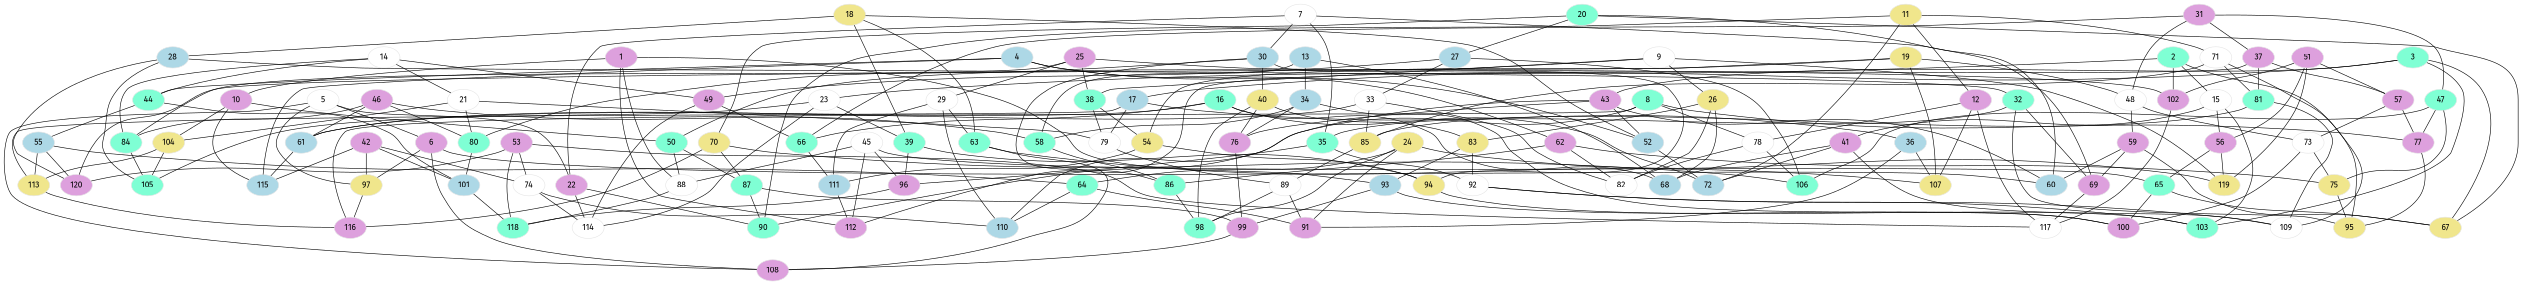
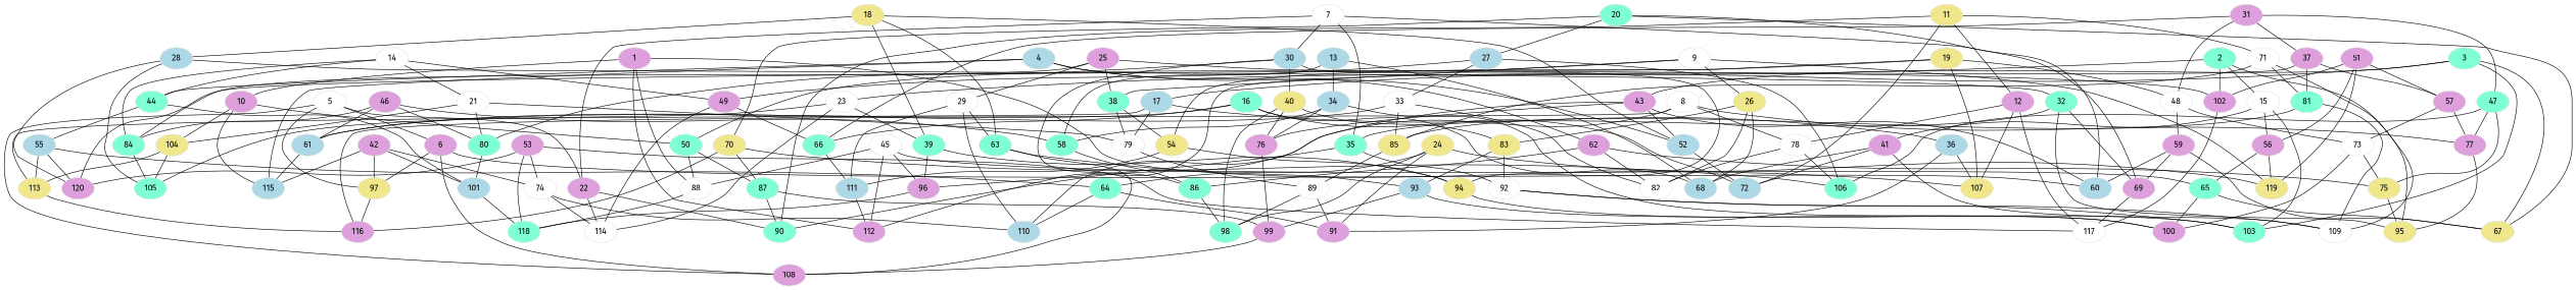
  graph {
    fontname="Fira Sans"
    node [color=gray90 fillcolor=plum fontname="Fira Sans" style=filled]
    edge [fontname="Fira Sans"]
    1
    10
    88 [fillcolor=white]
    93 [fillcolor=lightblue]
    112
    115 [fillcolor=lightblue]
    50 [fillcolor=aquamarine]
    104 [fillcolor=khaki]
    118 [fillcolor=aquamarine]
    100
    99
    2 [fillcolor=aquamarine]
    15 [fillcolor=white]
    23 [fillcolor=white]
    95 [fillcolor=khaki]
    102
    103 [fillcolor=aquamarine]
    41
    56
    39 [fillcolor=aquamarine]
    114 [fillcolor=white]
    105 [fillcolor=aquamarine]
    117 [fillcolor=white]
    3 [fillcolor=aquamarine]
    17 [fillcolor=lightblue]
    43
    67 [fillcolor=khaki]
    36 [fillcolor=lightblue]
    79 [fillcolor=white]
    113 [fillcolor=khaki]
    52 [fillcolor=lightblue]
    60 [fillcolor=lightblue]
    110 [fillcolor=lightblue]
    76
    4 [fillcolor=lightblue]
    44 [fillcolor=aquamarine]
    62
    101 [fillcolor=lightblue]
    55 [fillcolor=lightblue]
    72 [fillcolor=lightblue]
    82 [fillcolor=white]
    86 [fillcolor=aquamarine]
    75 [fillcolor=khaki]
    5 [fillcolor=white]
    6
    22
    97 [fillcolor=khaki]
    108
    90 [fillcolor=aquamarine]
    116
    7 [fillcolor=white]
    30 [fillcolor=lightblue]
    35 [fillcolor=aquamarine]
    69
    40 [fillcolor=khaki]
    80 [fillcolor=aquamarine]
    94 [fillcolor=khaki]
    92 [fillcolor=white]
    96
-   8 [fillcolor=aquamarine]
+   8 [fillcolor=white]
    77
    78 [fillcolor=white]
    106 [fillcolor=aquamarine]
    9 [fillcolor=white]
    26 [fillcolor=khaki]
    38 [fillcolor=aquamarine]
    119 [fillcolor=khaki]
    68 [fillcolor=lightblue]
    83 [fillcolor=khaki]
    54 [fillcolor=khaki]
    87 [fillcolor=aquamarine]
    11 [fillcolor=khaki]
    12
    71 [fillcolor=white]
    107 [fillcolor=khaki]
    85 [fillcolor=khaki]
    81 [fillcolor=aquamarine]
    109 [fillcolor=white]
    13 [fillcolor=lightblue]
    34 [fillcolor=lightblue]
    58 [fillcolor=aquamarine]
    98 [fillcolor=aquamarine]
    14 [fillcolor=white]
    21 [fillcolor=white]
    49
    84 [fillcolor=aquamarine]
    66 [fillcolor=aquamarine]
    65 [fillcolor=aquamarine]
    16 [fillcolor=aquamarine]
    61 [fillcolor=lightblue]
    111 [fillcolor=lightblue]
    91
    89 [fillcolor=white]
    18 [fillcolor=khaki]
    28 [fillcolor=lightblue]
    63 [fillcolor=aquamarine]
    120
    32 [fillcolor=aquamarine]
    19 [fillcolor=khaki]
    48 [fillcolor=white]
    59
    73 [fillcolor=white]
    20 [fillcolor=aquamarine]
    27 [fillcolor=lightblue]
    70 [fillcolor=khaki]
    33 [fillcolor=white]
    24 [fillcolor=khaki]
    64 [fillcolor=aquamarine]
    25
    29 [fillcolor=white]
    31
    37
    47 [fillcolor=aquamarine]
    57
    42
    74 [fillcolor=white]
    45 [fillcolor=white]
    46
    51
    53
    1 -- 10
    1 -- 88
    1 -- 93
    1 -- 112
    10 -- 115
    10 -- 50
    10 -- 104
    88 -- 118
    93 -- 100
    93 -- 99
    50 -- 88
    50 -- 87
    104 -- 105
    104 -- 113
    99 -- 108
    2 -- 15
    2 -- 23
    2 -- 95
    2 -- 102
    15 -- 103
    15 -- 41
    15 -- 56
    23 -- 39
    23 -- 114
    23 -- 105
    102 -- 117
    41 -- 72
    41 -- 68
    41 -- 109
    56 -- 119
    56 -- 65
    39 -- 94
    39 -- 96
    3 -- 103
    3 -- 17
    3 -- 43
    3 -- 67
    17 -- 36
    17 -- 79
    17 -- 113
    43 -- 52
    43 -- 60
    43 -- 110
    43 -- 76
    36 -- 107
    36 -- 91
    79 -- 89
    113 -- 116
    52 -- 72
    76 -- 99
    4 -- 115
    4 -- 52
    4 -- 44
    4 -- 62
    44 -- 101
    44 -- 55
    62 -- 82
    62 -- 86
    62 -- 75
    101 -- 118
    55 -- 113
    55 -- 120
    55 -- 64
    86 -- 98
    75 -- 95
    5 -- 6
    5 -- 22
    5 -- 97
    5 -- 108
    6 -- 60
    6 -- 97
    6 -- 108
    22 -- 114
    22 -- 90
    97 -- 116
    7 -- 22
    7 -- 30
    7 -- 35
    7 -- 69
    30 -- 86
    30 -- 40
    30 -- 80
    30 -- 94
    35 -- 92
    35 -- 96
    69 -- 117
    40 -- 76
    40 -- 83
    40 -- 98
    80 -- 101
    94 -- 103
    92 -- 103
    92 -- 109
    96 -- 118
    8 -- 90
    8 -- 116
    8 -- 77
    8 -- 78
    77 -- 95
    78 -- 82
    78 -- 106
    9 -- 50
    9 -- 26
    9 -- 38
    9 -- 119
    26 -- 82
    26 -- 68
    26 -- 83
    38 -- 79
    38 -- 54
    83 -- 93
    83 -- 92
    54 -- 94
    54 -- 111
    87 -- 99
    87 -- 90
    11 -- 72
    11 -- 90
    11 -- 12
    11 -- 71
    12 -- 117
    12 -- 78
    12 -- 107
    71 -- 85
    71 -- 81
    71 -- 109
    85 -- 89
    81 -- 85
    81 -- 109
    13 -- 68
    13 -- 34
    13 -- 58
    34 -- 100
    34 -- 76
    34 -- 58
    58 -- 86
    14 -- 44
    14 -- 21
    14 -- 49
    14 -- 84
    21 -- 104
    21 -- 79
    21 -- 80
    49 -- 114
    49 -- 66
    84 -- 105
    66 -- 111
    65 -- 100
    65 -- 67
    16 -- 72
    16 -- 68
    16 -- 66
    16 -- 61
    61 -- 115
    111 -- 112
    89 -- 98
    89 -- 91
    18 -- 39
    18 -- 52
    18 -- 28
    18 -- 63
    28 -- 105
    28 -- 120
    28 -- 32
    63 -- 108
    63 -- 107
    32 -- 95
    32 -- 35
    32 -- 69
    19 -- 54
    19 -- 107
    19 -- 120
    19 -- 48
    48 -- 59
    48 -- 73
    59 -- 67
    59 -- 60
    59 -- 69
    73 -- 100
    73 -- 75
    20 -- 67
    20 -- 60
    20 -- 27
    20 -- 70
    27 -- 106
    27 -- 49
    27 -- 33
    70 -- 116
    70 -- 106
    70 -- 87
    33 -- 82
    33 -- 85
    33 -- 61
    24 -- 119
    24 -- 98
    24 -- 91
    24 -- 64
    64 -- 110
    64 -- 91
    25 -- 102
    25 -- 38
    25 -- 84
    25 -- 29
    29 -- 110
    29 -- 111
    29 -- 63
    31 -- 66
    31 -- 48
    31 -- 37
    31 -- 47
    37 -- 112
    37 -- 81
    37 -- 57
    47 -- 75
    47 -- 77
    47 -- 106
    57 -- 77
    57 -- 73
    42 -- 115
    42 -- 101
    42 -- 97
    42 -- 74
    74 -- 114
    74 -- 110
    45 -- 88
    45 -- 112
    45 -- 96
    45 -- 65
    46 -- 80
    46 -- 58
    46 -- 84
    46 -- 61
    51 -- 102
    51 -- 56
    51 -- 119
    51 -- 57
    53 -- 118
    53 -- 117
    53 -- 120
    53 -- 74
  }
